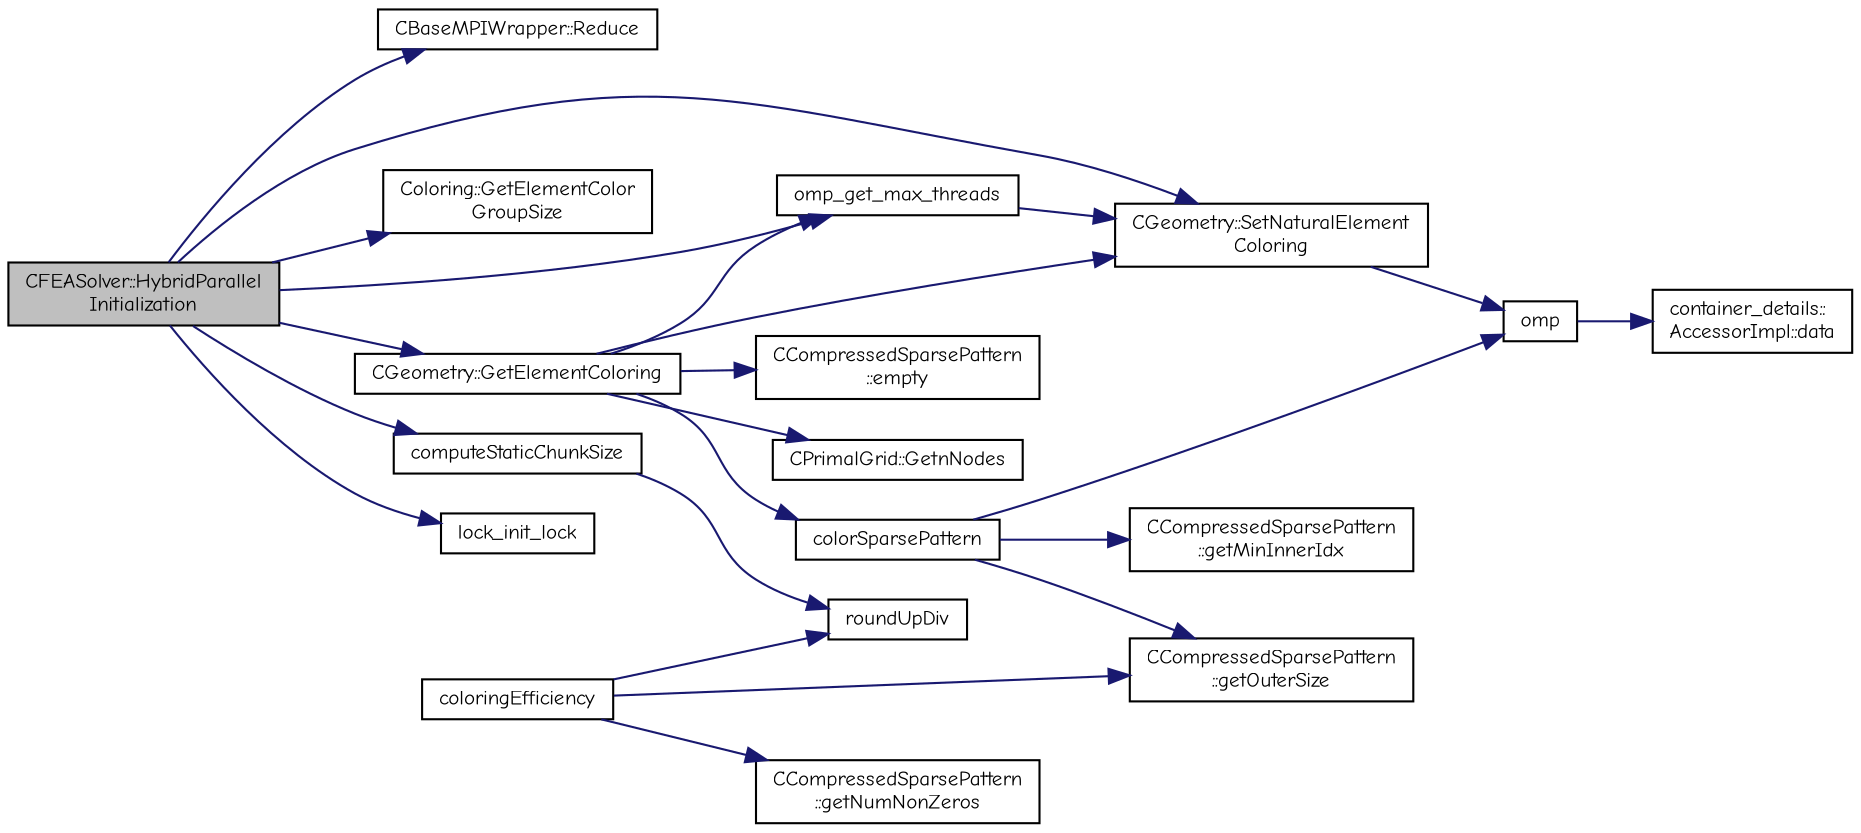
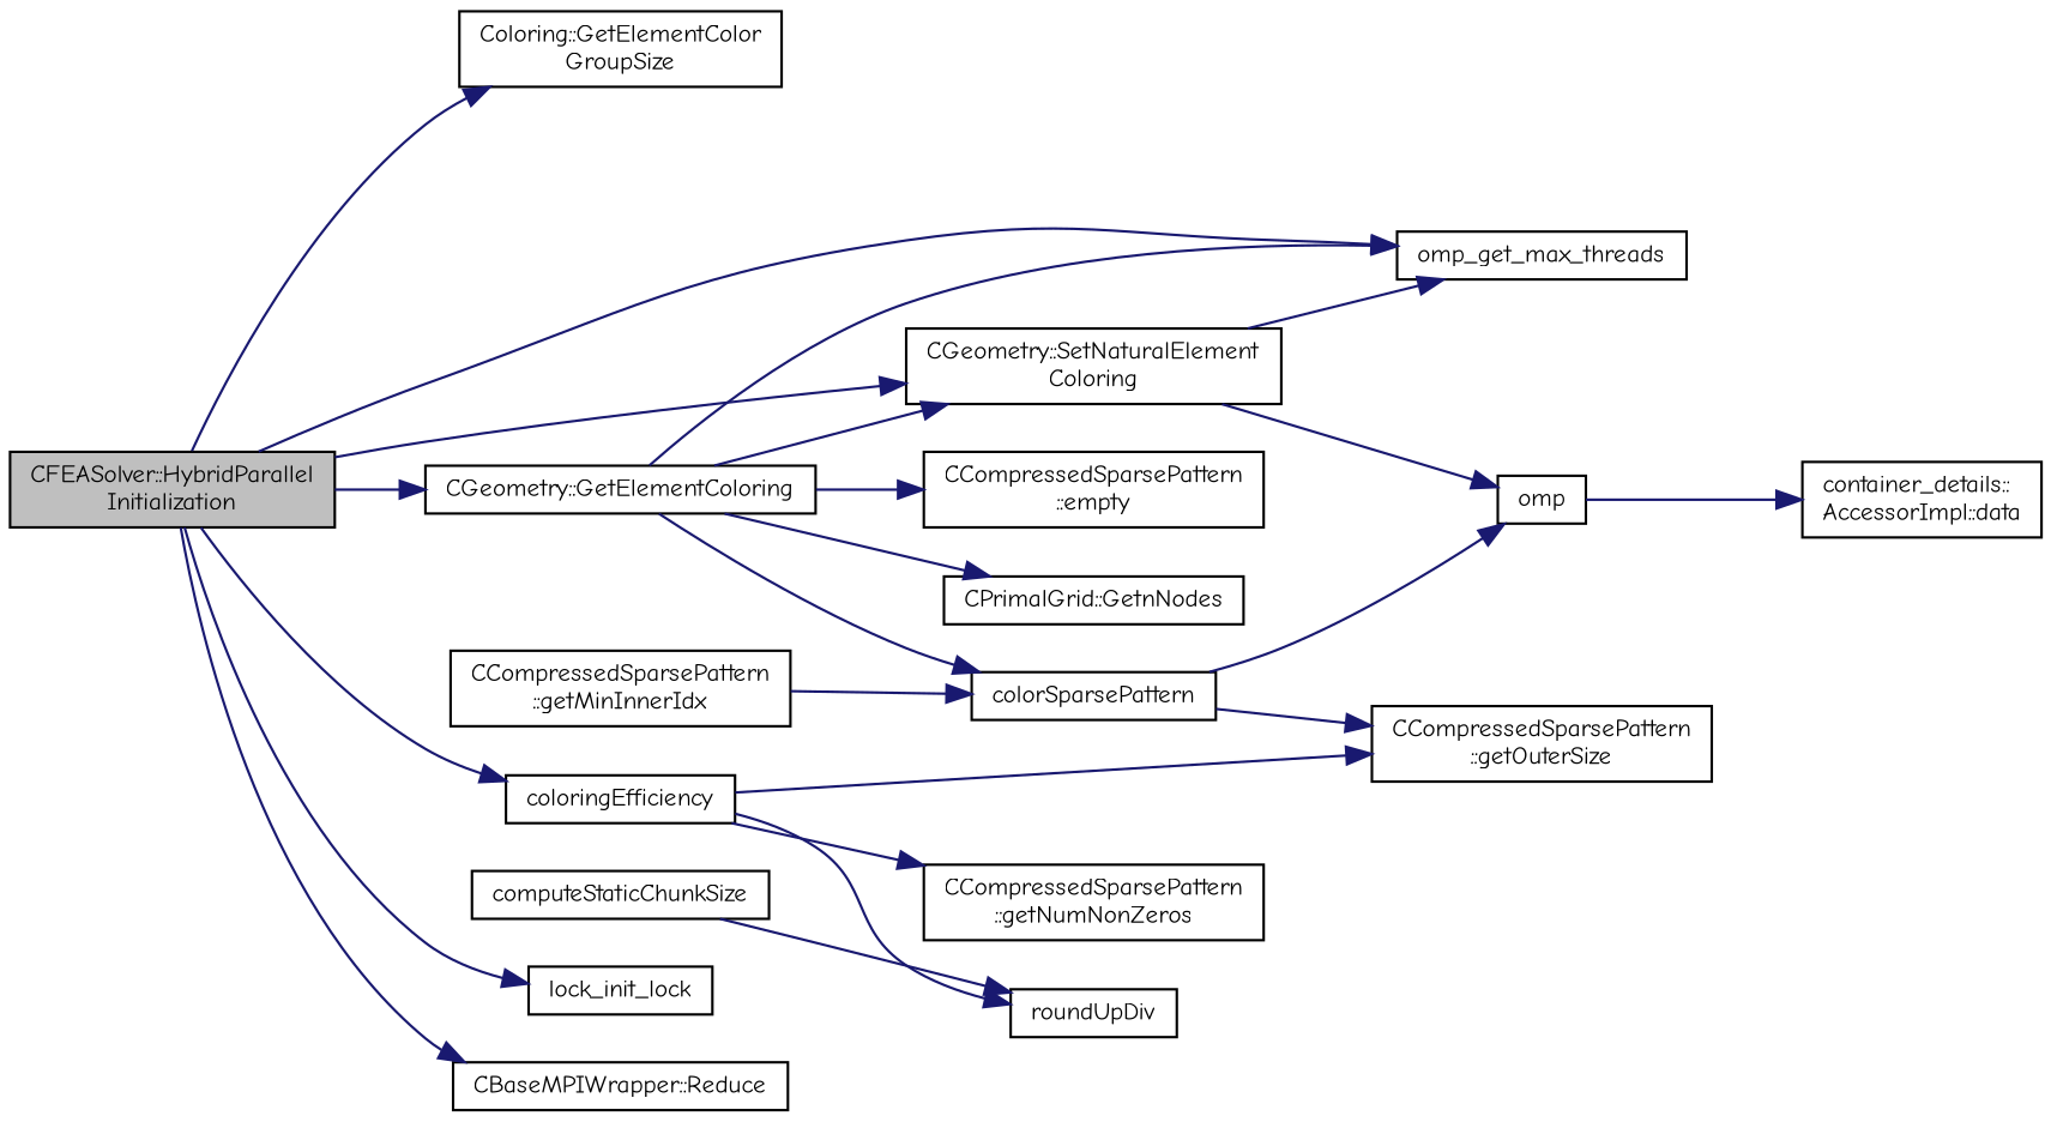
  digraph {
    fontname="Comic Neue"
    rankdir=LR
    node [color=black fillcolor=white fontname="Comic Neue" fontsize=10 shape=record style=filled]
    edge [color=midnightblue fontname="Comic Neue" fontsize=10 labelfontname=Helvetica labelfontsize=10 style=solid]
    n1 [fillcolor=grey75 fontcolor=black height=0.2 label="CFEASolver::HybridParallel\lInitialization" width=0.4]
    n2 [height=0.2 label=computeStaticChunkSize width=0.4]
    n3 [height=0.2 label="Coloring::GetElementColor\lGroupSize" width=0.4]
    n4 [height=0.2 label="CGeometry::GetElementColoring" width=0.4]
    n5 [height=0.2 label=omp_get_max_threads width=0.4]
    n6 [height=0.2 label="CGeometry::SetNaturalElement\lColoring" width=0.4]
    n7 [height=0.2 label=lock_init_lock width=0.4]
    n8 [height=0.2 label="CBaseMPIWrapper::Reduce" width=0.4]
    n9 [height=0.2 label=roundUpDiv width=0.4]
    n10 [height=0.2 label=colorSparsePattern width=0.4]
    n11 [height=0.2 label="CCompressedSparsePattern\l::empty" width=0.4]
    n12 [height=0.2 label="CPrimalGrid::GetnNodes" width=0.4]
    n13 [height=0.2 label=omp width=0.4]
    n14 [height=0.2 label=coloringEfficiency width=0.4]
    n15 [height=0.2 label="CCompressedSparsePattern\l::getNumNonZeros" width=0.4]
    n16 [height=0.2 label="CCompressedSparsePattern\l::getOuterSize" width=0.4]
    n17 [height=0.2 label="CCompressedSparsePattern\l::getMinInnerIdx" width=0.4]
    n18 [height=0.2 label="container_details::\lAccessorImpl::data" width=0.4]
-   n1 -> n2
+   n1 -> n14
    n1 -> n3
    n1 -> n4
    n1 -> n5
    n1 -> n6
    n1 -> n7
    n1 -> n8
    n2 -> n9
    n4 -> n5
    n4 -> n6
    n4 -> n10
    n4 -> n11
    n4 -> n12
-   n5 -> n6
+   n6 -> n5
    n6 -> n13
    n10 -> n13
    n10 -> n16
-   n10 -> n17
+   n17 -> n10
    n13 -> n18
    n14 -> n9
    n14 -> n15
    n14 -> n16
  }
